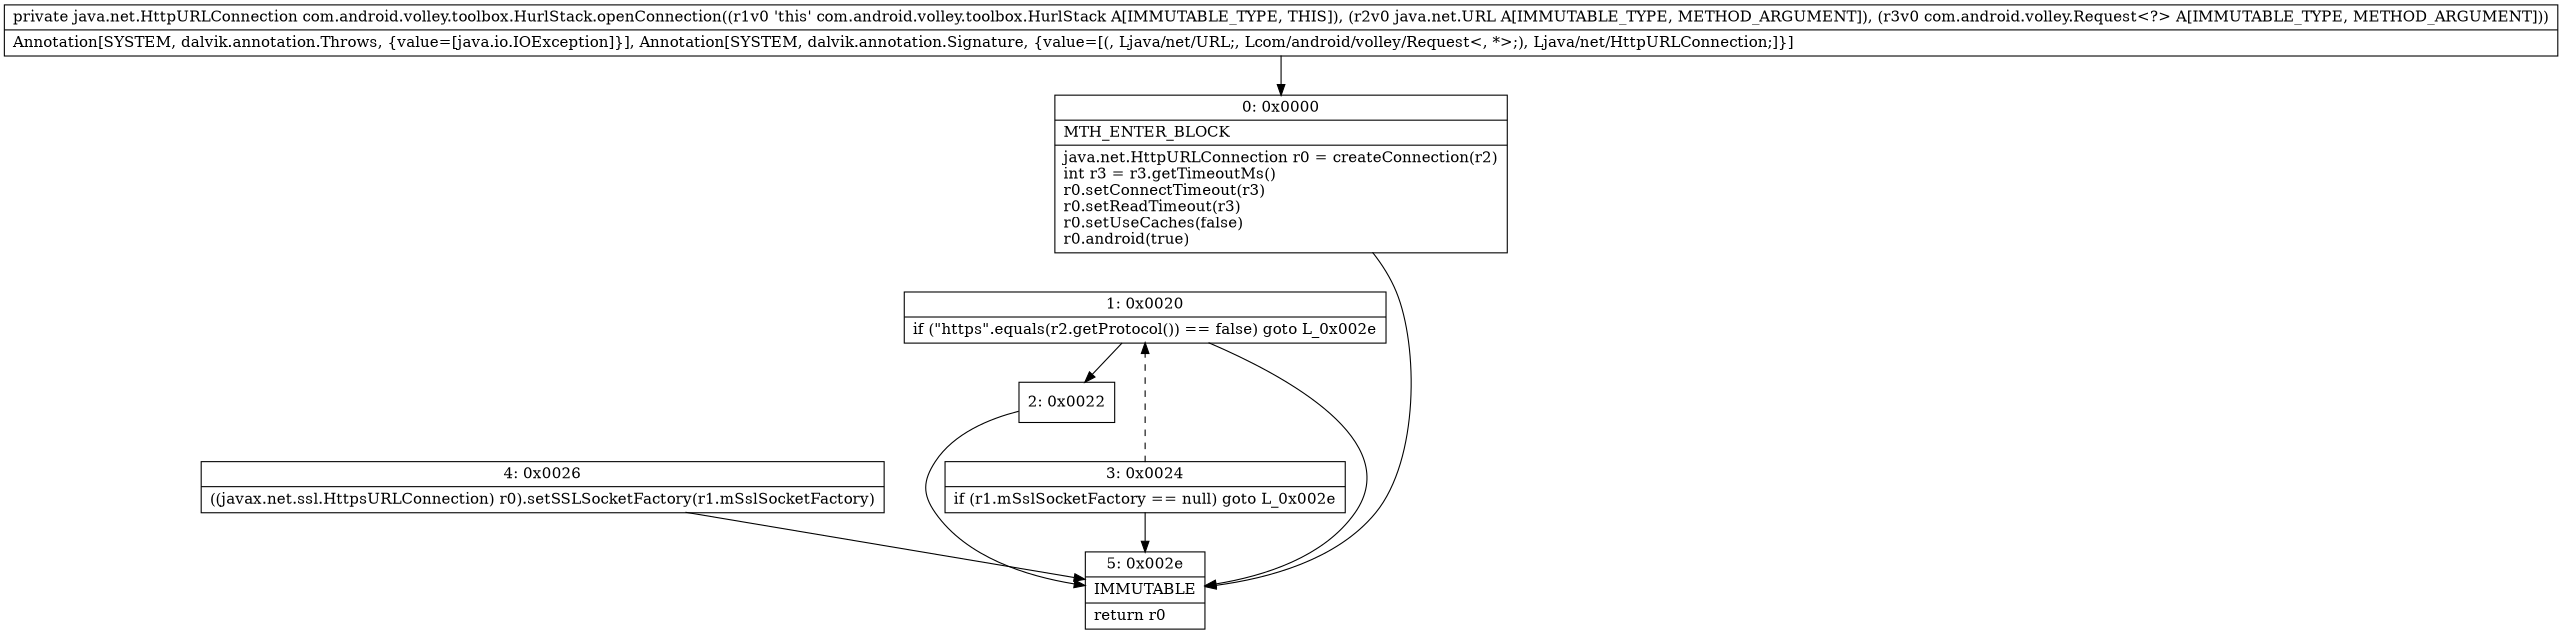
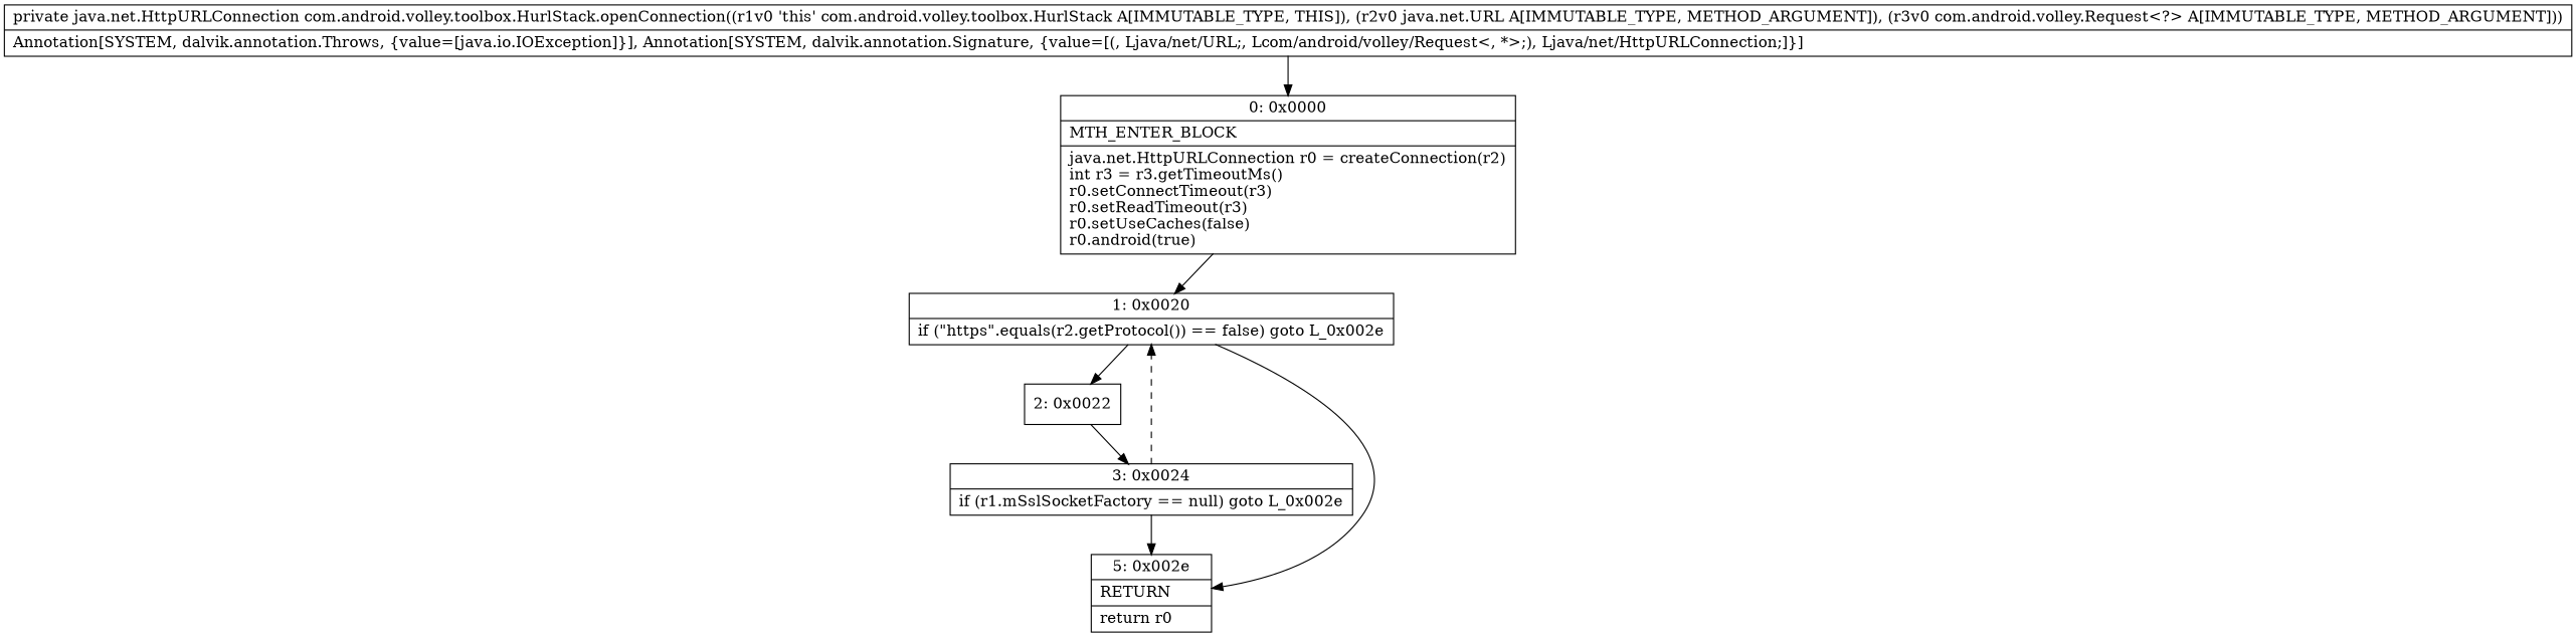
  digraph {
    node [shape=record]
    n1 [label="{0\:\ 0x0000|MTH_ENTER_BLOCK\l|java.net.HttpURLConnection r0 = createConnection(r2)\lint r3 = r3.getTimeoutMs()\lr0.setConnectTimeout(r3)\lr0.setReadTimeout(r3)\lr0.setUseCaches(false)\lr0.android(true)\l}"]
    n2 [label="{1\:\ 0x0020|if (\"https\".equals(r2.getProtocol()) == false) goto L_0x002e\l}"]
    n3 [label="{2\:\ 0x0022}"]
-   n4 [label="{5\:\ 0x002e|IMMUTABLE\l|return r0\l}"]
+   n4 [label="{5\:\ 0x002e|RETURN\l|return r0\l}"]
    n5 [label="{3\:\ 0x0024|if (r1.mSslSocketFactory == null) goto L_0x002e\l}"]
-   n6 [label="{4\:\ 0x0026|((javax.net.ssl.HttpsURLConnection) r0).setSSLSocketFactory(r1.mSslSocketFactory)\l}"]
    n7 [label="{private java.net.HttpURLConnection com.android.volley.toolbox.HurlStack.openConnection((r1v0 'this' com.android.volley.toolbox.HurlStack A[IMMUTABLE_TYPE, THIS]), (r2v0 java.net.URL A[IMMUTABLE_TYPE, METHOD_ARGUMENT]), (r3v0 com.android.volley.Request\<?\> A[IMMUTABLE_TYPE, METHOD_ARGUMENT]))  | Annotation[SYSTEM, dalvik.annotation.Throws, \{value=[java.io.IOException]\}], Annotation[SYSTEM, dalvik.annotation.Signature, \{value=[(, Ljava\/net\/URL;, Lcom\/android\/volley\/Request\<, *\>;), Ljava\/net\/HttpURLConnection;]\}]\l}"]
-   n1 -> n4
+   n1 -> n2
    n2 -> n3 [style=solid]
    n2 -> n4
-   n3 -> n4
+   n3 -> n5
    n5 -> n2 [style=dashed]
    n5 -> n4
-   n6 -> n4
    n7 -> n1
  }
